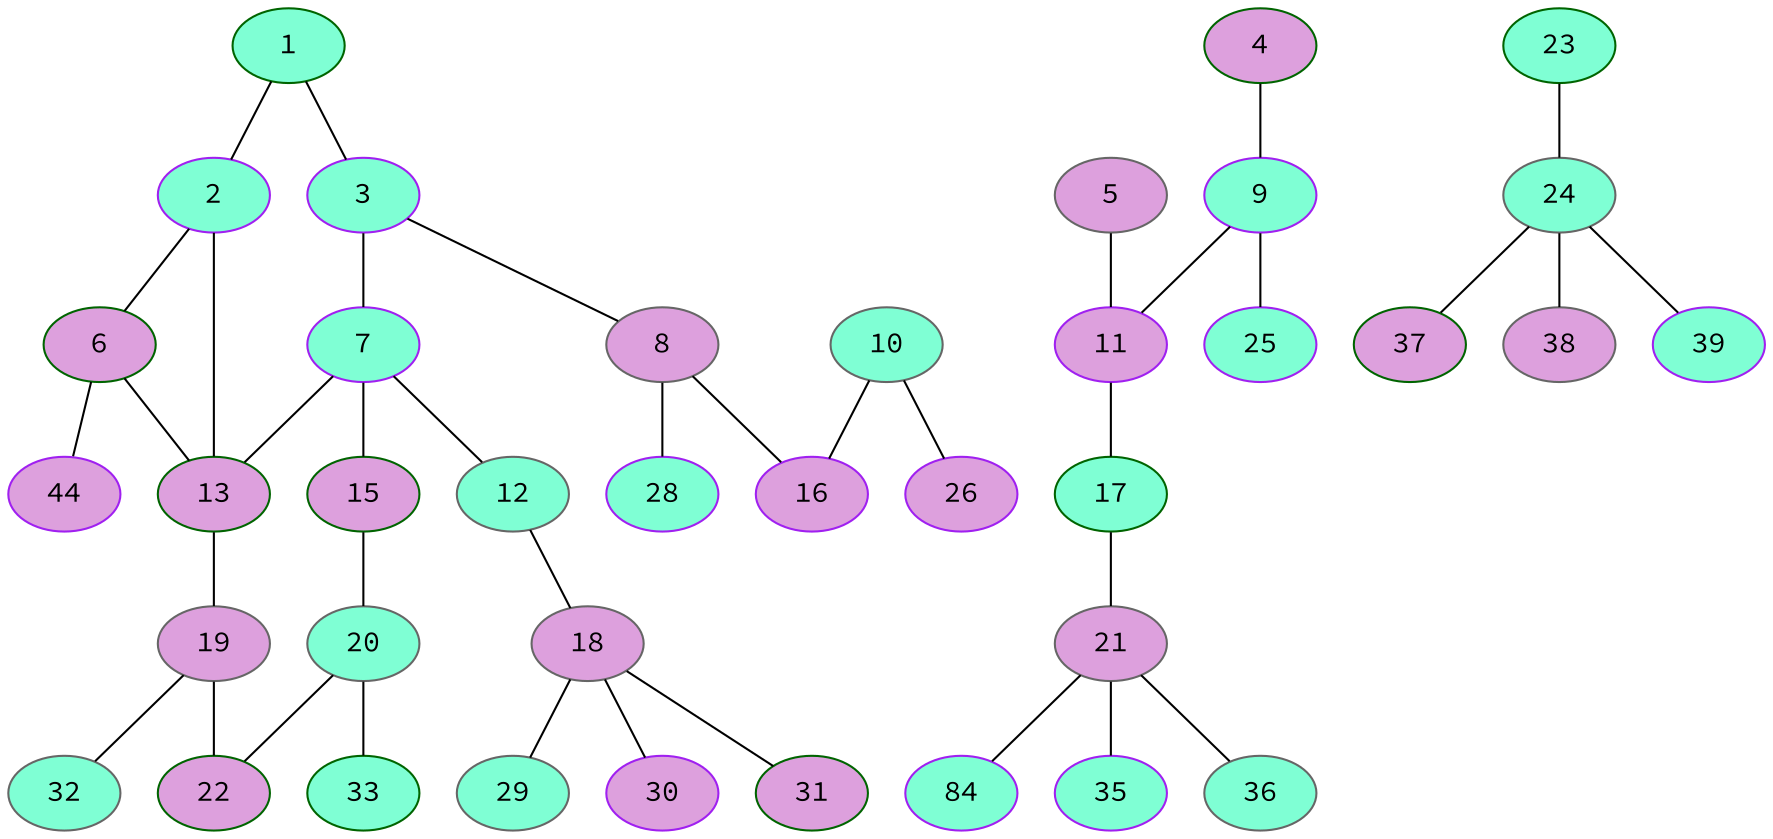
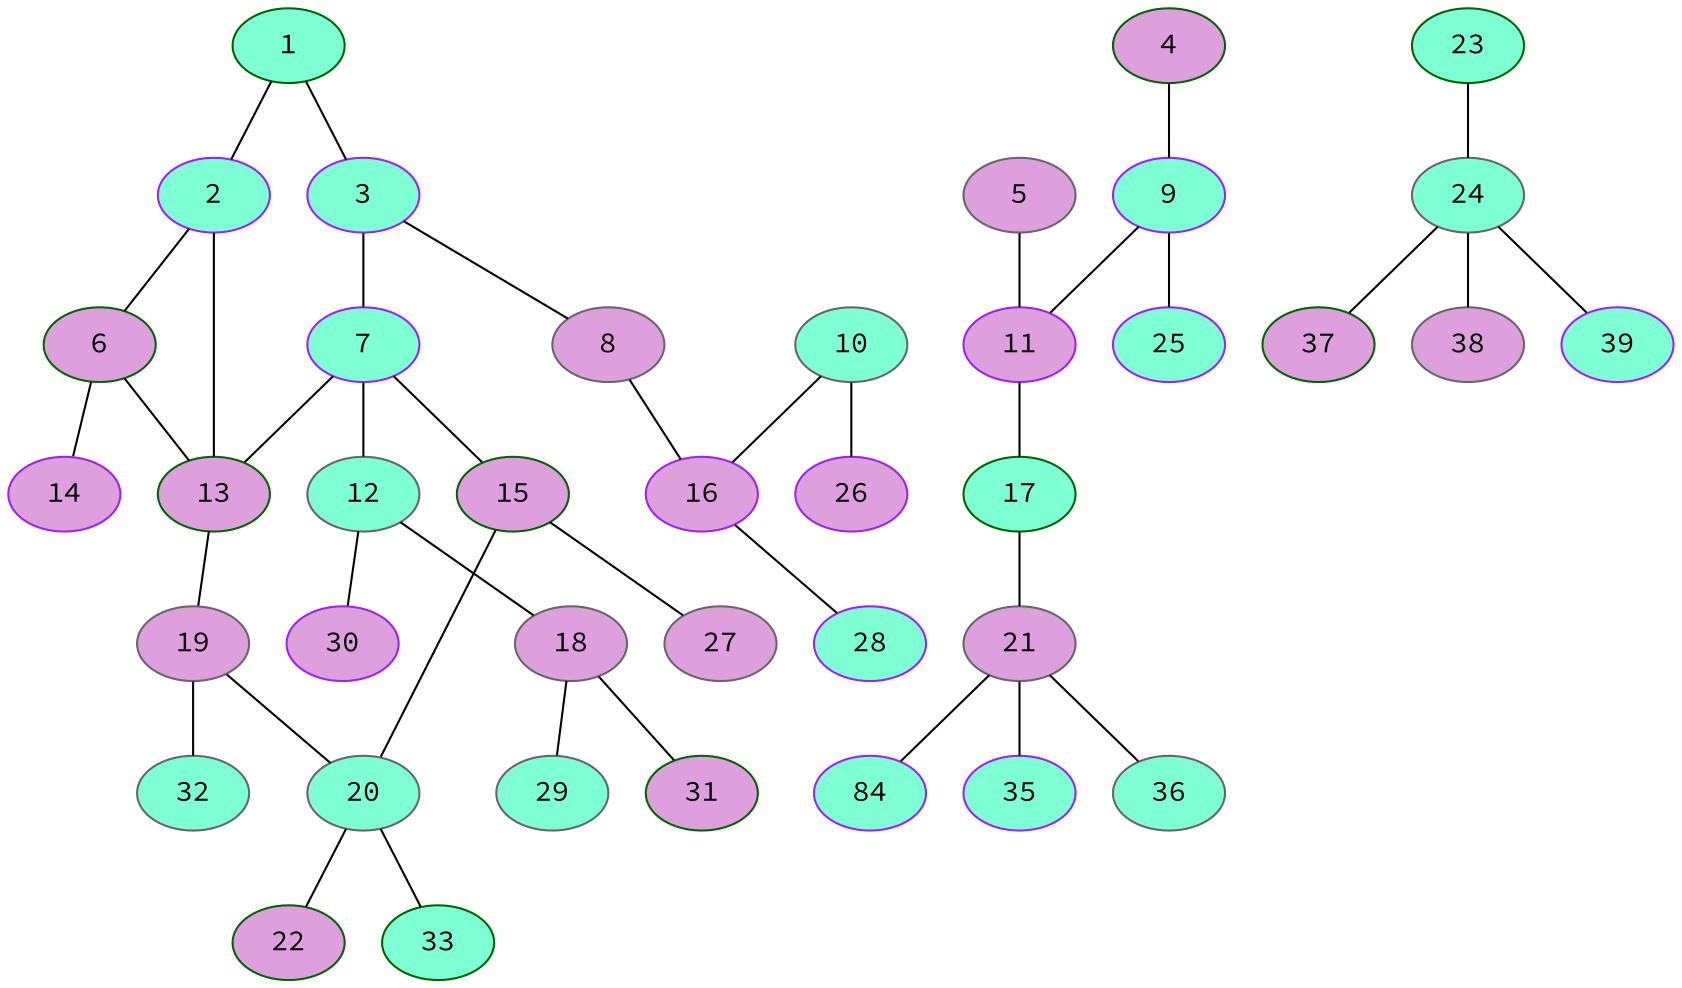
  graph {
    fontname="Source Code Pro"
    node [chem=C color=purple fillcolor=aquamarine fontname="Source Code Pro" style=filled]
    edge [fontname="Source Code Pro" valence=1]
    1 [color=darkgreen]
    2
    3
    6 [color=darkgreen fillcolor=plum]
    13 [color=darkgreen fillcolor=plum]
    7
    8 [chem=N color=gray40 fillcolor=plum]
    4 [color=darkgreen fillcolor=plum]
    9
    5 [color=gray40 fillcolor=plum]
    11 [fillcolor=plum]
-   14 [chem=O fillcolor=plum label=44]
+   14 [chem=O fillcolor=plum]
    12 [chem=O color=gray40]
    15 [color=darkgreen fillcolor=plum]
    16 [fillcolor=plum]
    25 [chem=H]
    10 [color=gray40]
    26 [chem=H fillcolor=plum]
    17 [chem=O color=darkgreen]
    18 [color=gray40 fillcolor=plum]
    19 [color=gray40 fillcolor=plum]
    20 [color=gray40]
+   27 [chem=H color=gray40 fillcolor=plum]
    28 [chem=H]
    21 [color=gray40 fillcolor=plum]
    29 [chem=H color=gray40]
    30 [chem=H fillcolor=plum]
    31 [chem=H color=darkgreen fillcolor=plum]
    22 [color=darkgreen fillcolor=plum]
    32 [chem=H color=gray40]
    33 [chem=H color=darkgreen]
    n32 [chem=H label=84]
    35 [chem=H]
    36 [chem=H color=gray40]
    23 [chem=O color=darkgreen]
    24 [color=gray40]
    37 [chem=H color=darkgreen fillcolor=plum]
    38 [chem=H color=gray40 fillcolor=plum]
    39 [chem=H]
    1 -- 2
    1 -- 3
    2 -- 6
    2 -- 13 [valence=2]
    3 -- 7
    3 -- 8 [valence=2]
    6 -- 13
    6 -- 14 [valence=2]
    13 -- 19
    7 -- 13 [valence=2]
    7 -- 12
    7 -- 15
    8 -- 16
    4 -- 9
    9 -- 11 [valence=2]
    9 -- 25
    5 -- 11
    11 -- 17
    12 -- 18
    15 -- 20 [valence=2]
-   8 -- 28
+   15 -- 27
+   16 -- 28
    10 -- 16 [valence=2]
    10 -- 26
    17 -- 21
    18 -- 29
-   18 -- 30
+   12 -- 30
    18 -- 31
-   19 -- 22 [valence=2]
+   19 -- 20 [valence=2]
    19 -- 32
    20 -- 22
    20 -- 33
    21 -- n32
    21 -- 35
    21 -- 36
    23 -- 24
    24 -- 37
    24 -- 38
    24 -- 39
  }
